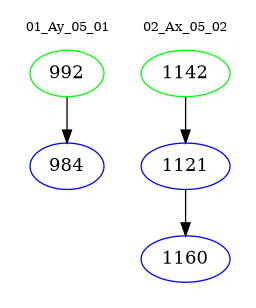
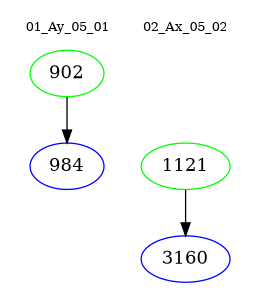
  digraph {
    node [color=green]
    edge [color=black]
-   n1 [label=992]
+   n1 [label=902]
    n2 [color=blue label=984]
-   n3 [label=1142]
-   n4 [color=blue label=1121]
-   n5 [color=blue label=1160]
+   n4 [label=1121]
+   n5 [color=blue label=3160]
    subgraph cluster_1 {
      color=white
      fontsize=10
      label="01_Ay_05_01"
      n1
      n2
    }
    subgraph cluster_2 {
      color=white
      fontsize=10
      label="02_Ax_05_02"
-     n3
      n4
      n5
    }
    n1 -> n2
-   n3 -> n4
    n4 -> n5
  }
